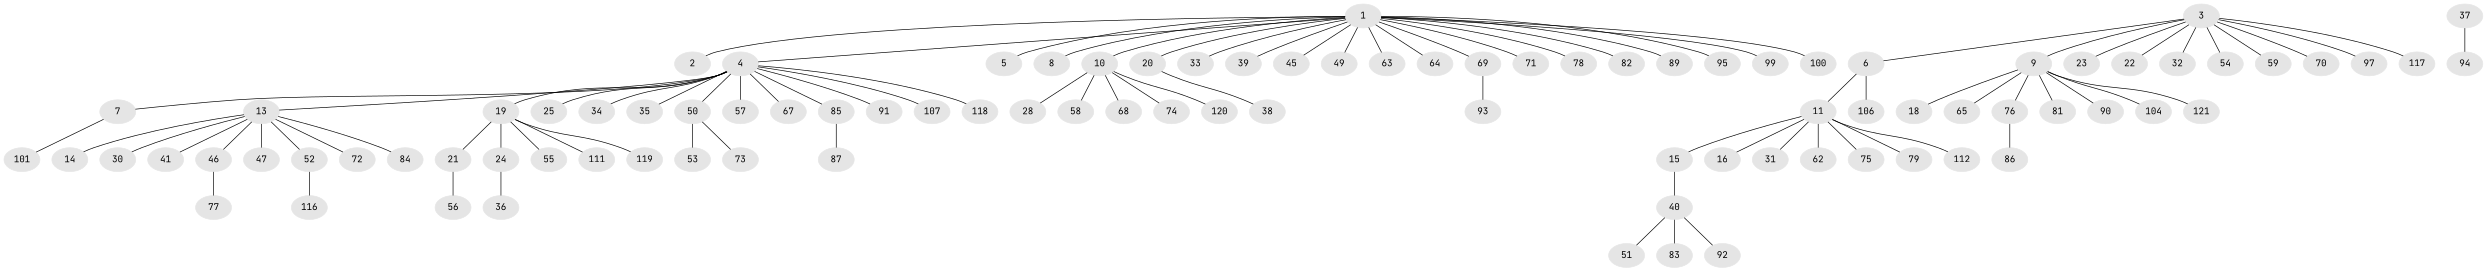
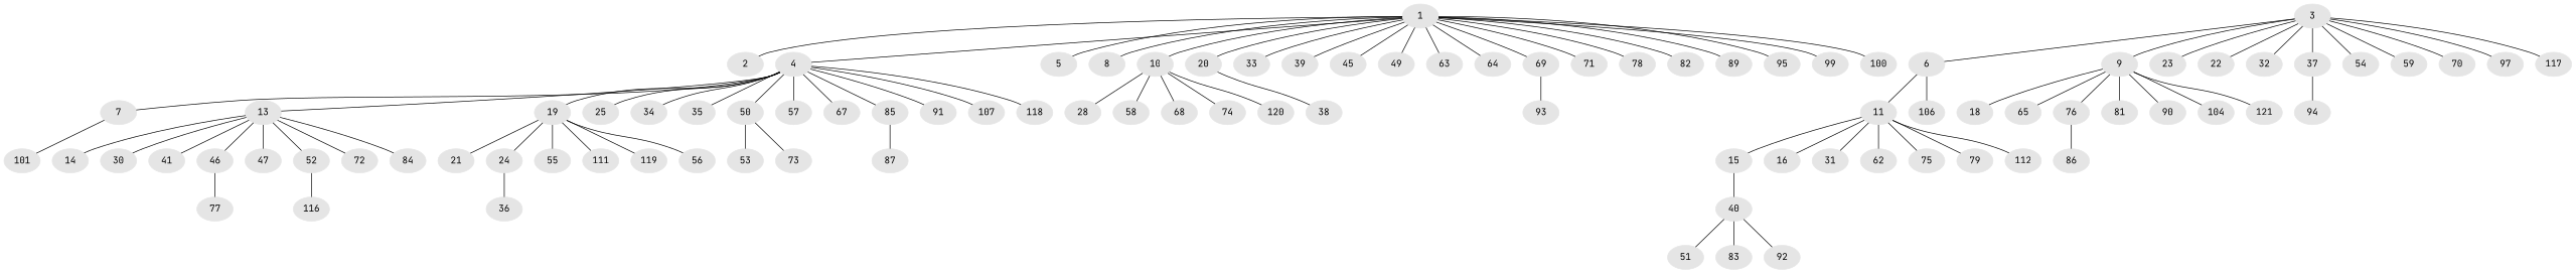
  graph {
    fontname="JetBrains Mono"
    node [color=gray90 fontname="JetBrains Mono" style=filled]
    edge [fontname="JetBrains Mono"]
    1 [super="+43"]
    2
    4 [super="+22"]
    5
    8
    10 [super="+42"]
    20
    33
    39
    45
    49
    63
    64
    69 [super="+105"]
    71
    78
    82
    89
    95 [super="+102"]
    99
    100
    3 [super="+12"]
    6 [super="+17"]
    9 [super="+44"]
    23
    n26 [label=22]
    32 [super="+48"]
    37 [super="+80"]
    54
    59
    70
    97
    117
    7 [super="+88"]
    13 [super="+27"]
    19 [super="+26"]
    25
    34
    35
    50 [super="+113"]
    57
    67
    85 [super="+110"]
    91
    107
    118
    28
    58
    68
    74
    120
    38 [super="+114"]
    93
    11 [super="+96"]
    106
    18
    65
    76
    81
    90
    104
    121
    94
    101
    14 [super="+66"]
    30
    41
    46
    47
    52 [super="+60"]
    72
    84
    21
    24 [super="+115"]
    55
    111
    119
    53
    73
    87
    15 [super="+98"]
    16 [super="+61"]
    31
    62 [super="+108"]
    75
    79
    112
    86 [super="+109"]
    40 [super="+103"]
    77
    116
    51
    83
    92
    56
    36
    1 -- 2
    1 -- 4
    1 -- 5
    1 -- 8
    1 -- 10
    1 -- 20
    1 -- 33
    1 -- 39
    1 -- 45
    1 -- 49
    1 -- 63
    1 -- 64
    1 -- 69
    1 -- 71
    1 -- 78
    1 -- 82
    1 -- 89
    1 -- 95
    1 -- 99
    1 -- 100
    4 -- 7
    4 -- 13
    4 -- 19
    4 -- 25
    4 -- 34
    4 -- 35
    4 -- 50
    4 -- 57
    4 -- 67
    4 -- 85
    4 -- 91
    4 -- 107
    4 -- 118
    10 -- 28
    10 -- 58
    10 -- 68
    10 -- 74
    10 -- 120
    20 -- 38
    69 -- 93
    3 -- 6
    3 -- 9
    3 -- 23
    3 -- n26
    3 -- 32
+   3 -- 37
    3 -- 54
    3 -- 59
    3 -- 70
    3 -- 97
    3 -- 117
    6 -- 11
    6 -- 106
    9 -- 18
    9 -- 65
    9 -- 76
    9 -- 81
    9 -- 90
    9 -- 104
    9 -- 121
    37 -- 94
    7 -- 101
    13 -- 14
    13 -- 30
    13 -- 41
    13 -- 46
    13 -- 47
    13 -- 52
    13 -- 72
    13 -- 84
    19 -- 21
    19 -- 24
    19 -- 55
    19 -- 111
    19 -- 119
    50 -- 53
    50 -- 73
    85 -- 87
    11 -- 15
    11 -- 16
    11 -- 31
    11 -- 62
    11 -- 75
    11 -- 79
    11 -- 112
    76 -- 86
    46 -- 77
    52 -- 116
-   21 -- 56
+   19 -- 56
    24 -- 36
    15 -- 40
    40 -- 51
    40 -- 83
    40 -- 92
  }
